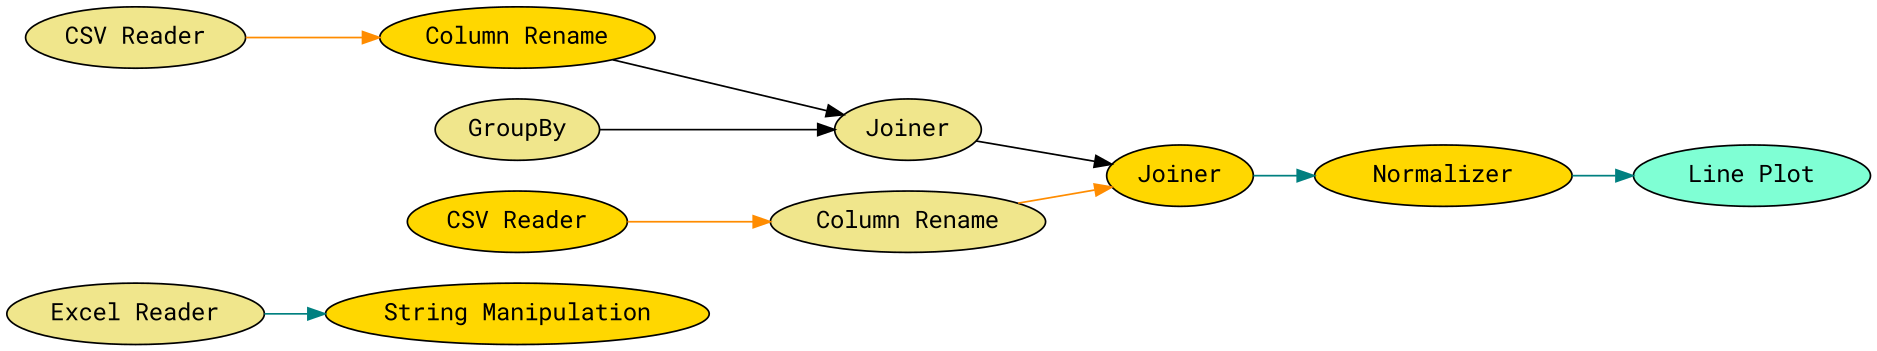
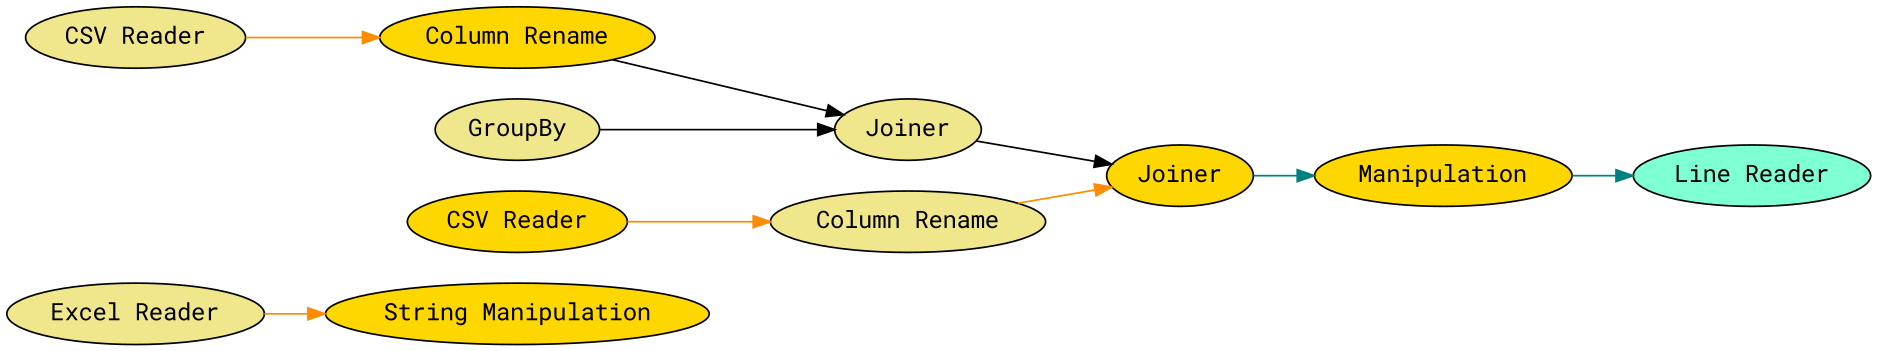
  digraph {
    fontname="Roboto Mono"
    rankdir=LR
    node [fillcolor=khaki fontname="Roboto Mono" style=filled]
    edge [color=teal fontname="Roboto Mono"]
    n1 [label="Excel Reader"]
    n2 [fillcolor=gold label="String Manipulation"]
-   n3 [fillcolor=aquamarine label="Line Plot"]
+   n3 [fillcolor=aquamarine label="Line Reader"]
    n4 [label="CSV Reader"]
    n5 [fillcolor=gold label="Column Rename"]
    n6 [label=Joiner]
    n7 [label=GroupBy]
    n8 [fillcolor=gold label=Joiner]
-   n9 [fillcolor=gold label=Normalizer]
+   n9 [fillcolor=gold label=Manipulation]
    n10 [label="Column Rename"]
    n11 [fillcolor=gold label="CSV Reader"]
-   n1 -> n2
+   n1 -> n2 [color=darkorange]
    n4 -> n5 [color=darkorange]
    n5 -> n6 [color=black]
    n6 -> n8 [color=black]
    n7 -> n6 [color=black]
    n8 -> n9
    n9 -> n3
    n10 -> n8 [color=darkorange]
    n11 -> n10 [color=darkorange]
  }
